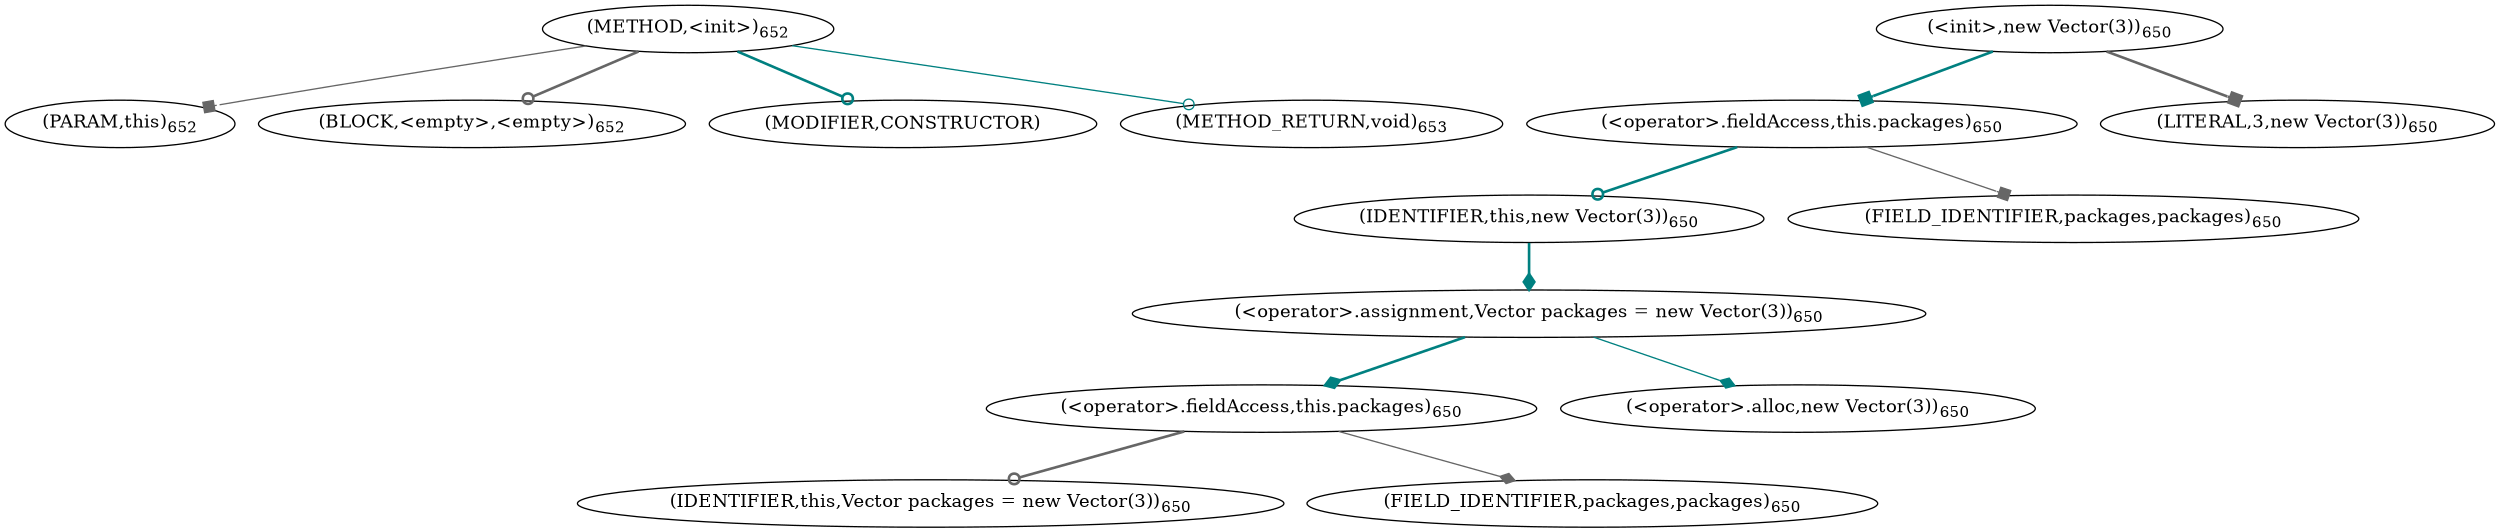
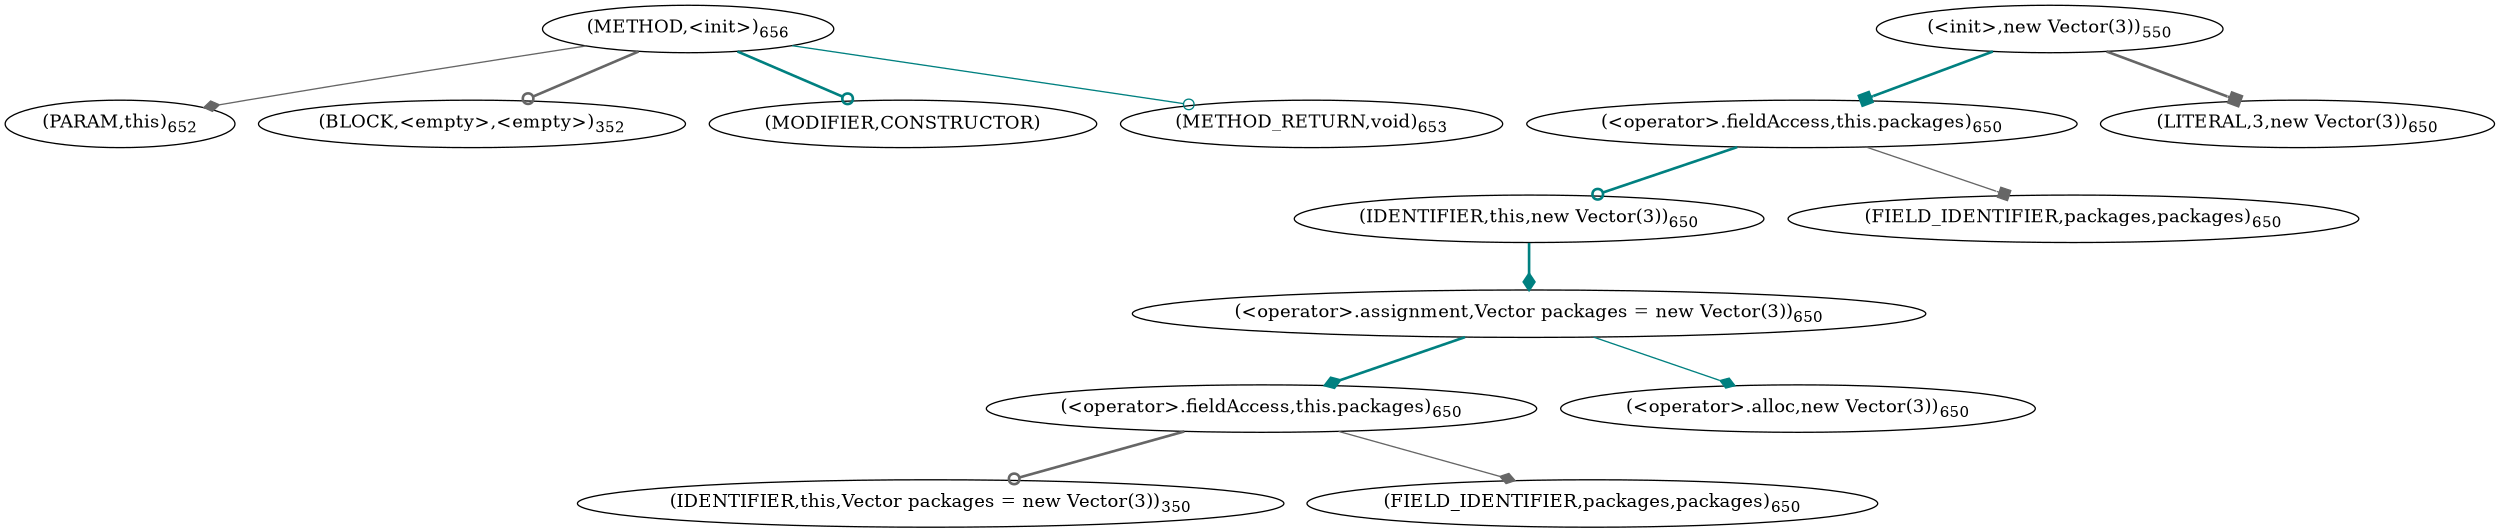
  digraph {
    edge [arrowhead=diamond color=teal style=bold]
-   n1 [label=<(METHOD,&lt;init&gt;)<SUB>652</SUB>>]
+   n1 [label=<(METHOD,&lt;init&gt;)<SUB>656</SUB>>]
    n2 [label=<(PARAM,this)<SUB>652</SUB>>]
-   n3 [label=<(BLOCK,&lt;empty&gt;,&lt;empty&gt;)<SUB>652</SUB>>]
+   n3 [label=<(BLOCK,&lt;empty&gt;,&lt;empty&gt;)<SUB>352</SUB>>]
    n4 [label=<(MODIFIER,CONSTRUCTOR)>]
    n5 [label=<(METHOD_RETURN,void)<SUB>653</SUB>>]
    n6 [label=<(&lt;operator&gt;.assignment,Vector packages = new Vector(3))<SUB>650</SUB>>]
    n7 [label=<(&lt;operator&gt;.fieldAccess,this.packages)<SUB>650</SUB>>]
    n8 [label=<(&lt;operator&gt;.alloc,new Vector(3))<SUB>650</SUB>>]
-   n9 [label=<(&lt;init&gt;,new Vector(3))<SUB>650</SUB>>]
+   n9 [label=<(&lt;init&gt;,new Vector(3))<SUB>550</SUB>>]
    n10 [label=<(&lt;operator&gt;.fieldAccess,this.packages)<SUB>650</SUB>>]
    n11 [label=<(LITERAL,3,new Vector(3))<SUB>650</SUB>>]
-   n12 [label=<(IDENTIFIER,this,Vector packages = new Vector(3))<SUB>650</SUB>>]
+   n12 [label=<(IDENTIFIER,this,Vector packages = new Vector(3))<SUB>350</SUB>>]
    n13 [label=<(FIELD_IDENTIFIER,packages,packages)<SUB>650</SUB>>]
    n14 [label=<(IDENTIFIER,this,new Vector(3))<SUB>650</SUB>>]
    n15 [label=<(FIELD_IDENTIFIER,packages,packages)<SUB>650</SUB>>]
-   n1 -> n2 [arrowhead=box color=gray40 style=solid]
+   n1 -> n2 [color=gray40 style=solid]
    n1 -> n3 [arrowhead=odot color=gray40]
    n1 -> n4 [arrowhead=odot]
    n1 -> n5 [arrowhead=odot style=solid]
    n6 -> n7
    n6 -> n8 [style=solid]
    n7 -> n12 [arrowhead=odot color=gray40]
    n7 -> n13 [color=gray40 style=solid]
    n9 -> n10 [arrowhead=box]
    n9 -> n11 [arrowhead=box color=gray40]
    n10 -> n14 [arrowhead=odot]
    n10 -> n15 [arrowhead=box color=gray40 style=solid]
    n14 -> n6
  }
